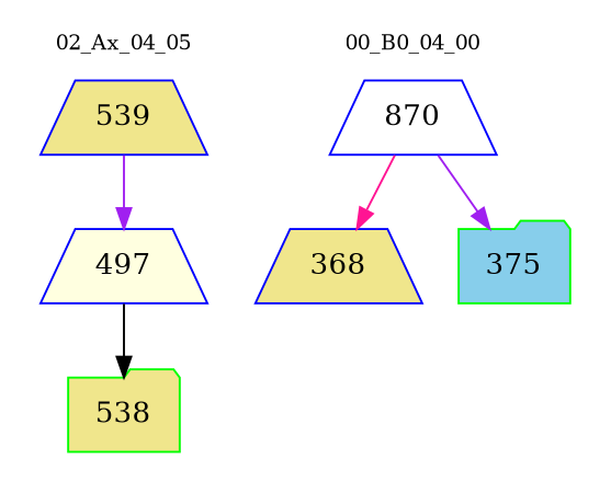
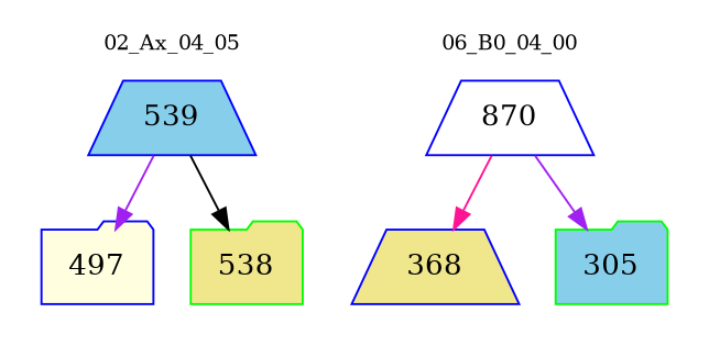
  digraph {
    node [color=blue fillcolor=skyblue shape=trapezium style=filled]
    edge [color=purple]
-   n1 [fillcolor=khaki label=539]
-   n2 [fillcolor=lightyellow label=497]
+   n1 [label=539]
+   n2 [fillcolor=lightyellow label=497 shape=folder]
    n3 [color=green fillcolor=khaki label=538 shape=folder]
    n4 [fillcolor=white label=870]
    n5 [fillcolor=khaki label=368]
-   n6 [color=green label=375 shape=folder]
+   n6 [color=green label=305 shape=folder]
    subgraph cluster_1 {
      color=white
      fontsize=10
      label="02_Ax_04_05"
      n1
      n2
      n3
    }
    subgraph cluster_2 {
      color=white
      fontsize=10
-     label="00_B0_04_00"
+     label="06_B0_04_00"
      n4
      n5
      n6
    }
    n1 -> n2
-   n2 -> n3 [color=black]
+   n1 -> n3 [color=black]
    n4 -> n5 [color=deeppink]
    n4 -> n6
  }
